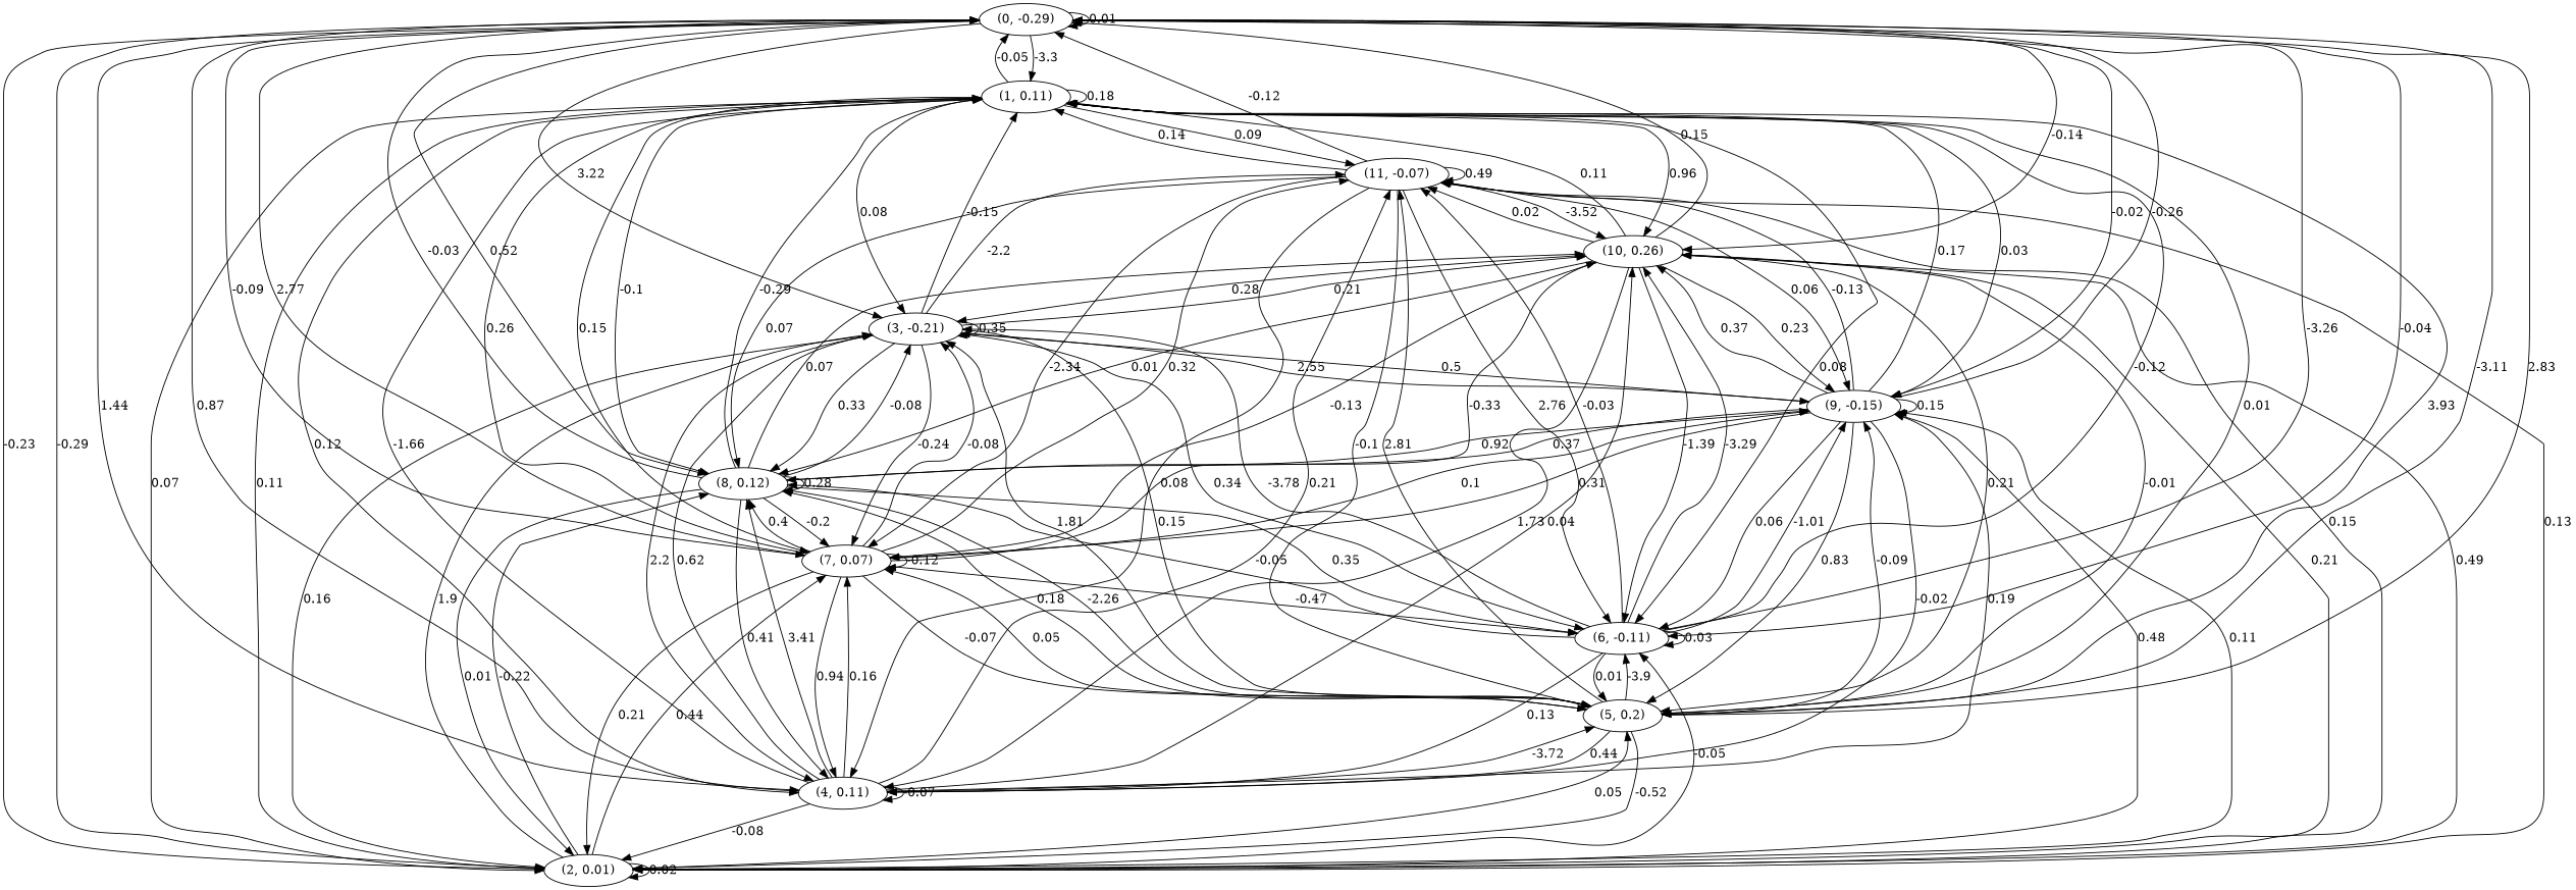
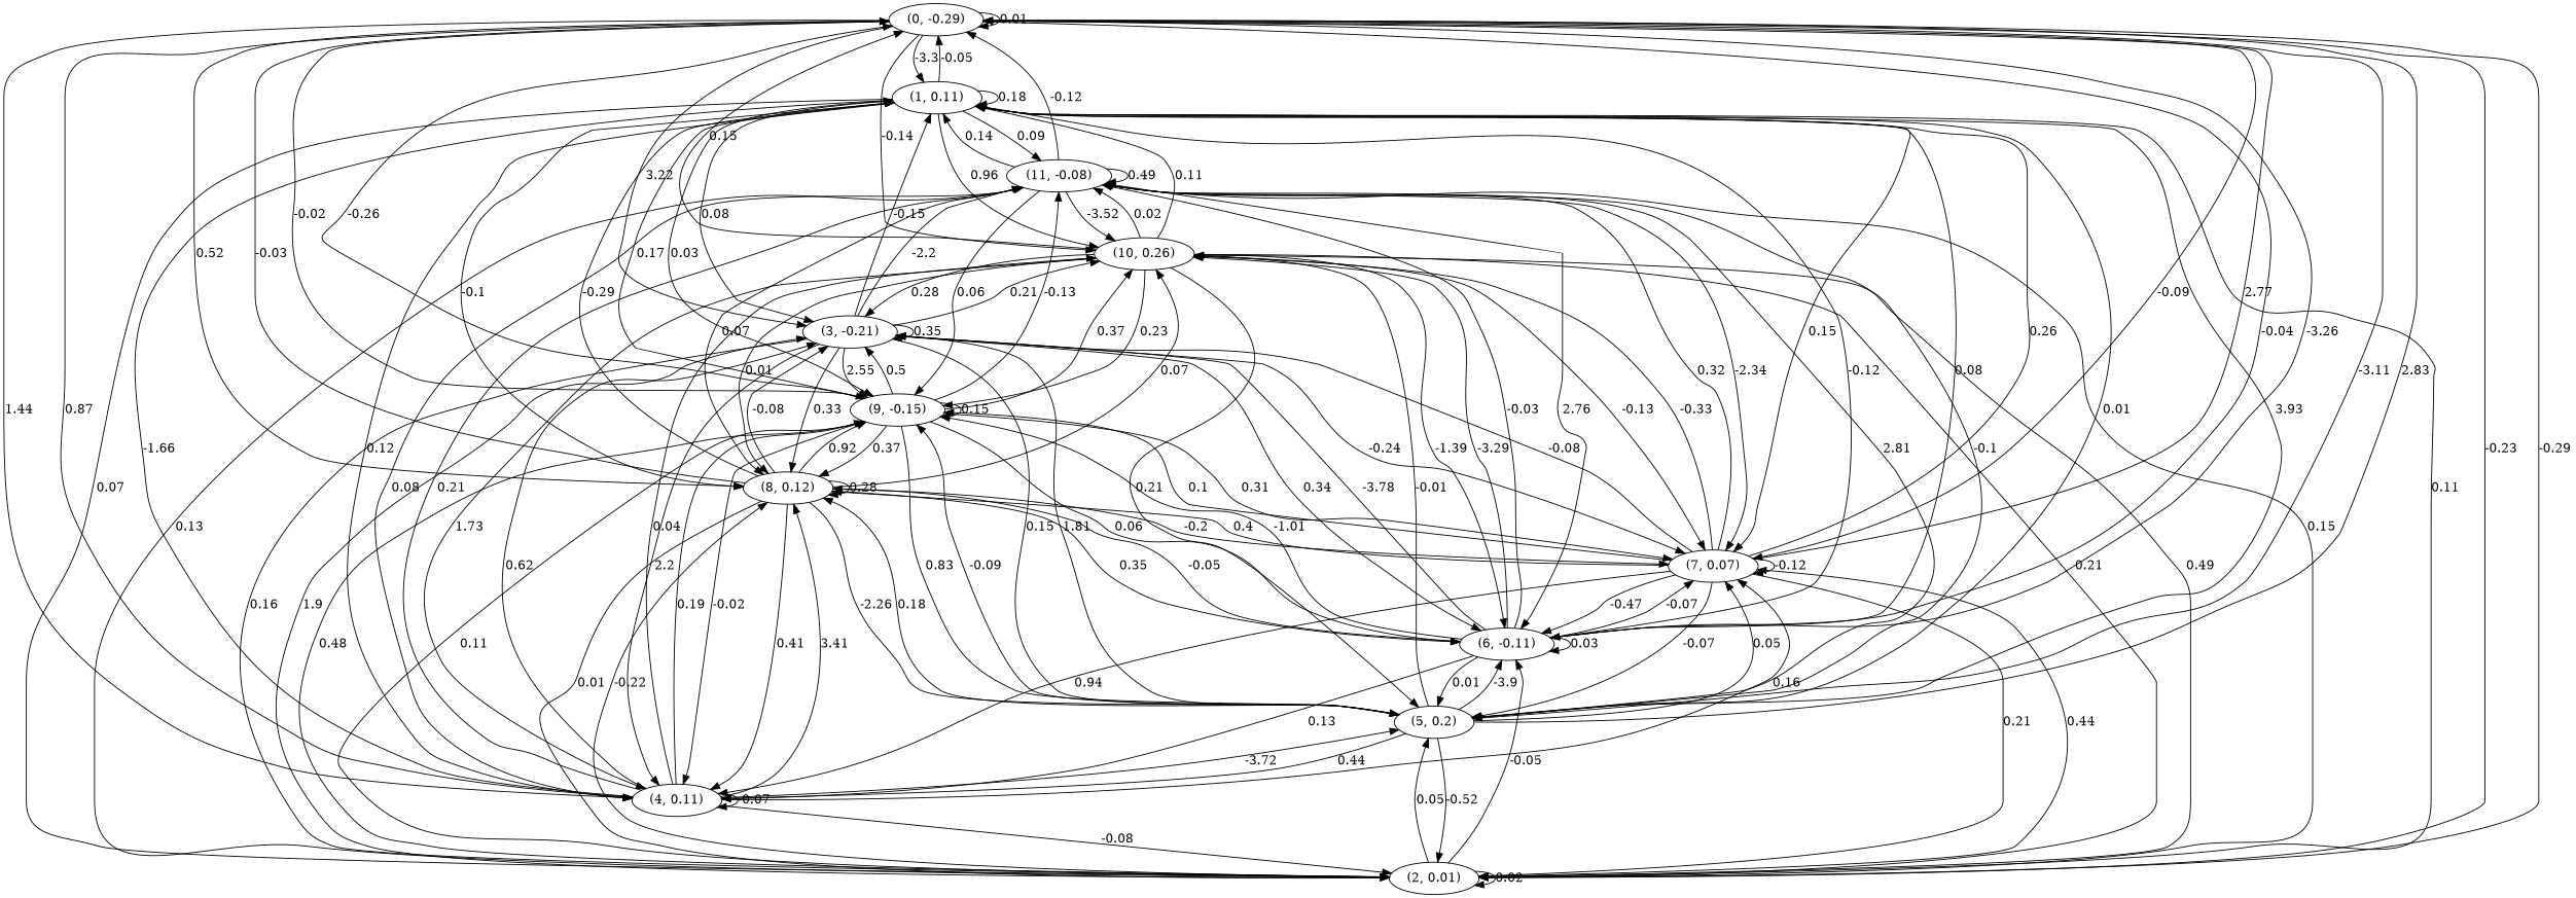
  digraph {
    n1 [label="(0, -0.29)"]
    n2 [label="(1, 0.11)"]
    n3 [label="(2, 0.01)"]
    n4 [label="(4, 0.11)"]
    n5 [label="(5, 0.2)"]
    n6 [label="(6, -0.11)"]
    n7 [label="(7, 0.07)"]
    n8 [label="(8, 0.12)"]
    n9 [label="(9, -0.15)"]
    n10 [label="(10, 0.26)"]
    n11 [label="(3, -0.21)"]
-   n12 [label="(11, -0.07)"]
+   n12 [label="(11, -0.08)"]
    n1 -> n1 [label=0.01]
    n1 -> n2 [label=-3.3]
    n1 -> n3 [label=-0.23]
    n1 -> n4 [label=1.44]
    n1 -> n5 [label=-3.11]
    n1 -> n6 [label=-0.04]
    n1 -> n7 [label=-0.09]
    n1 -> n8 [label=0.52]
    n1 -> n9 [label=-0.02]
    n1 -> n10 [label=-0.14]
    n1 -> n11 [label=3.22]
    n2 -> n1 [label=-0.05]
    n2 -> n2 [label=0.18]
    n2 -> n3 [label=0.07]
    n2 -> n4 [label=0.12]
    n2 -> n5 [label=3.93]
    n2 -> n6 [label=0.08]
    n2 -> n7 [label=0.15]
    n2 -> n8 [label=-0.1]
    n2 -> n9 [label=0.03]
    n2 -> n10 [label=0.96]
    n2 -> n11 [label=0.08]
    n2 -> n12 [label=0.09]
    n3 -> n1 [label=-0.29]
    n3 -> n2 [label=0.11]
    n3 -> n3 [label=0.02]
    n3 -> n5 [label=0.05]
    n3 -> n6 [label=-0.05]
    n3 -> n7 [label=0.44]
    n3 -> n8 [label=-0.22]
    n3 -> n9 [label=0.11]
    n3 -> n10 [label=0.49]
    n3 -> n11 [label=1.9]
    n3 -> n12 [label=0.13]
    n4 -> n1 [label=0.87]
    n4 -> n2 [label=-1.66]
    n4 -> n3 [label=-0.08]
    n4 -> n4 [label=-0.07]
    n4 -> n5 [label=-3.72]
    n4 -> n7 [label=0.16]
    n4 -> n8 [label=3.41]
    n4 -> n9 [label=0.19]
    n4 -> n10 [label=0.04]
    n4 -> n11 [label=0.62]
    n4 -> n12 [label=0.21]
    n5 -> n1 [label=2.83]
    n5 -> n2 [label=0.01]
    n5 -> n3 [label=-0.52]
    n5 -> n4 [label=0.44]
    n5 -> n6 [label=-3.9]
    n5 -> n7 [label=0.05]
    n5 -> n8 [label=0.18]
    n5 -> n9 [label=-0.09]
    n5 -> n10 [label=-0.01]
    n5 -> n11 [label=1.81]
    n5 -> n12 [label=2.81]
    n6 -> n1 [label=-3.26]
    n6 -> n2 [label=-0.12]
    n6 -> n4 [label=0.13]
    n6 -> n5 [label=0.01]
    n6 -> n6 [label=0.03]
+   n6 -> n7 [label=-0.07]
    n6 -> n8 [label=-0.05]
    n6 -> n9 [label=-1.01]
    n6 -> n10 [label=-3.29]
    n6 -> n11 [label=-3.78]
    n6 -> n12 [label=-0.03]
    n7 -> n1 [label=2.77]
    n7 -> n2 [label=0.26]
    n7 -> n3 [label=0.21]
    n7 -> n4 [label=0.94]
    n7 -> n5 [label=-0.07]
    n7 -> n6 [label=-0.47]
    n7 -> n7 [label=-0.12]
    n7 -> n8 [label=0.4]
    n7 -> n9 [label=0.1]
    n7 -> n10 [label=-0.33]
    n7 -> n11 [label=-0.08]
    n7 -> n12 [label=0.32]
    n8 -> n1 [label=-0.03]
    n8 -> n2 [label=-0.29]
    n8 -> n3 [label=0.01]
    n8 -> n4 [label=0.41]
    n8 -> n5 [label=-2.26]
    n8 -> n6 [label=0.35]
    n8 -> n7 [label=-0.2]
    n8 -> n8 [label=0.28]
    n8 -> n9 [label=0.92]
    n8 -> n10 [label=0.07]
    n8 -> n11 [label=-0.08]
    n9 -> n1 [label=-0.26]
    n9 -> n2 [label=0.17]
    n9 -> n3 [label=0.48]
    n9 -> n4 [label=-0.02]
    n9 -> n5 [label=0.83]
    n9 -> n6 [label=0.06]
    n9 -> n7 [label=0.31]
    n9 -> n8 [label=0.37]
    n9 -> n9 [label=0.15]
    n9 -> n10 [label=0.37]
    n9 -> n11 [label=0.5]
    n9 -> n12 [label=-0.13]
    n10 -> n1 [label=0.15]
    n10 -> n2 [label=0.11]
    n10 -> n3 [label=0.21]
    n10 -> n4 [label=1.73]
    n10 -> n5 [label=0.21]
    n10 -> n6 [label=-1.39]
    n10 -> n7 [label=-0.13]
    n10 -> n8 [label=0.01]
    n10 -> n9 [label=0.23]
    n10 -> n11 [label=0.28]
    n10 -> n12 [label=0.02]
    n11 -> n2 [label=-0.15]
    n11 -> n3 [label=0.16]
    n11 -> n4 [label=2.2]
    n11 -> n5 [label=0.15]
    n11 -> n6 [label=0.34]
    n11 -> n7 [label=-0.24]
    n11 -> n8 [label=0.33]
    n11 -> n9 [label=2.55]
    n11 -> n10 [label=0.21]
    n11 -> n11 [label=0.35]
    n11 -> n12 [label=-2.2]
    n12 -> n1 [label=-0.12]
    n12 -> n2 [label=0.14]
    n12 -> n3 [label=0.15]
    n12 -> n4 [label=0.08]
    n12 -> n5 [label=-0.1]
    n12 -> n6 [label=2.76]
    n12 -> n7 [label=-2.34]
    n12 -> n8 [label=0.07]
    n12 -> n9 [label=0.06]
    n12 -> n10 [label=-3.52]
    n12 -> n12 [label=0.49]
  }
